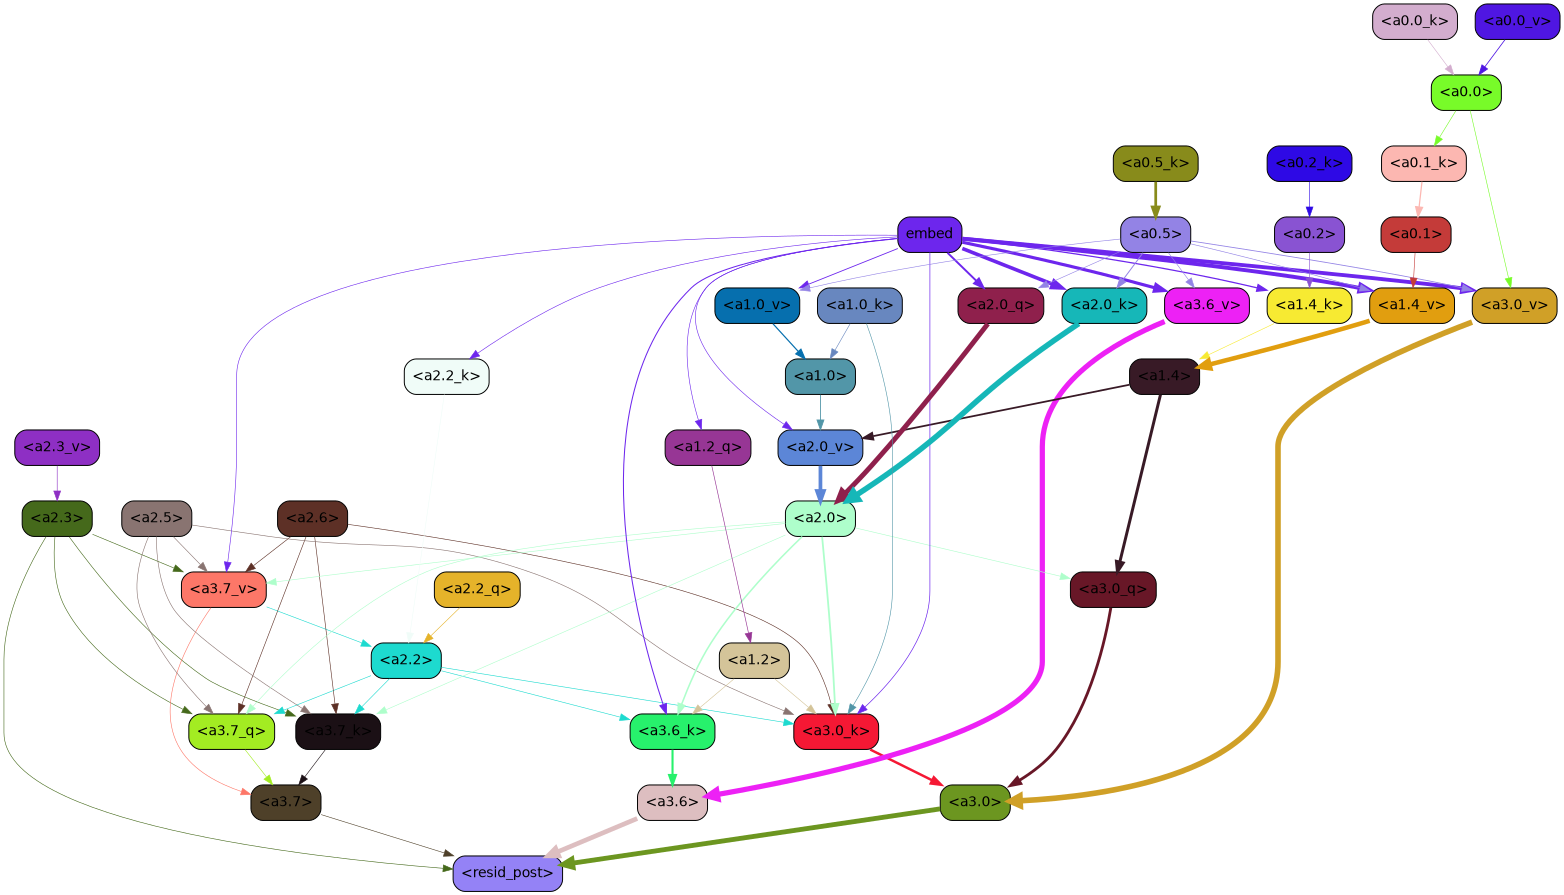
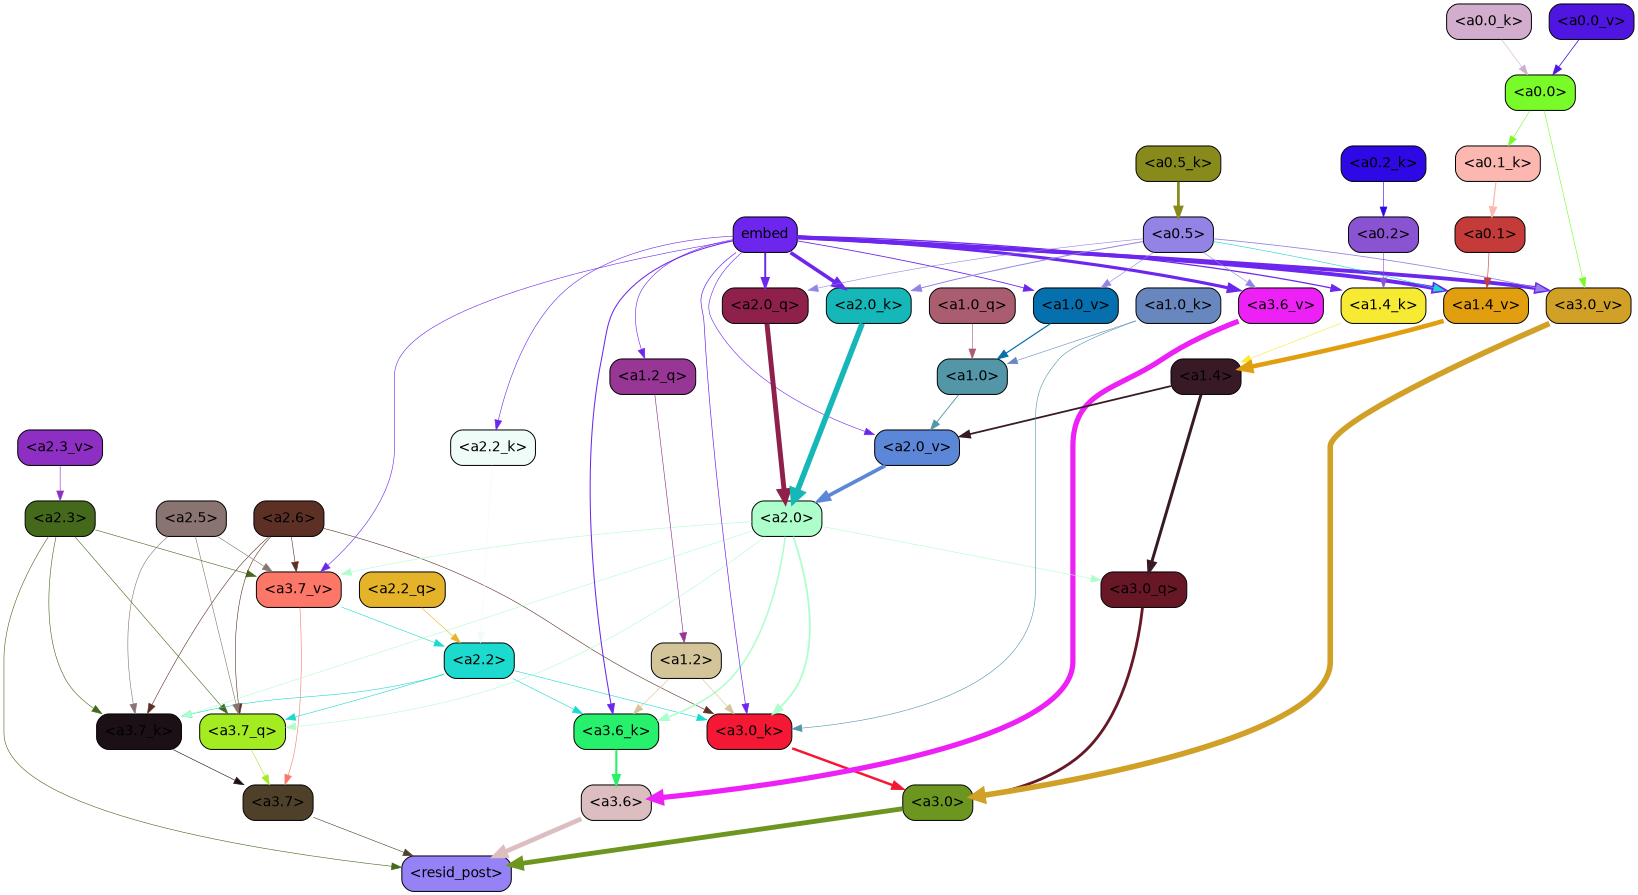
  strict digraph {
    splines=true
    node [color=black fontname=Helvetica shape=box style="filled, rounded"]
    edge [color="#6d26ed" penwidth=0.6]
    "<a3.7>" [fillcolor="#4e4029"]
    "<resid_post>" [fillcolor="#9482f6"]
    "<a3.6>" [fillcolor="#ddbec0"]
    "<a3.0>" [fillcolor="#6c9620"]
    "<a2.3>" [fillcolor="#45691b"]
    "<a3.7_q>" [fillcolor="#a3ec22"]
    "<a3.7_k>" [fillcolor="#1b1015"]
    "<a3.7_v>" [fillcolor="#fd7768"]
    "<a2.2>" [fillcolor="#1ddacf"]
    "<a3.0_q>" [fillcolor="#681727"]
    "<a3.6_k>" [fillcolor="#27f16c"]
    "<a3.0_k>" [fillcolor="#f51834"]
    "<a3.6_v>" [fillcolor="#ed21f5"]
    "<a3.0_v>" [fillcolor="#d0a027"]
    "<a2.6>" [fillcolor="#5d3026"]
    "<a2.5>" [fillcolor="#897471"]
    "<a2.0>" [fillcolor="#aefecb"]
    "<a1.4>" [fillcolor="#381a26"]
    "<a2.0_v>" [fillcolor="#5c86d7"]
    "<a1.2>" [fillcolor="#d4c499"]
    embed [fillcolor="#6d26ed"]
    "<a2.0_q>" [fillcolor="#8f204c"]
    "<a2.2_k>" [fillcolor="#f0fcf8"]
    "<a2.0_k>" [fillcolor="#16b7b8"]
    "<a1.2_q>" [fillcolor="#973695"]
    "<a1.4_k>" [fillcolor="#f7ea32"]
    "<a1.4_v>" [fillcolor="#e19e0f"]
    "<a1.0_v>" [fillcolor="#066fae"]
    "<a1.0>" [fillcolor="#5296a8"]
    "<a0.5>" [fillcolor="#9383e5"]
    "<a0.0>" [fillcolor="#78fb29"]
    "<a0.1_k>" [fillcolor="#fcb7b1"]
    "<a2.2_q>" [fillcolor="#e5b32a"]
    "<a2.3_v>" [fillcolor="#8e2fc4"]
+   "<a1.0_q>" [fillcolor="#aa5d6e"]
    "<a1.0_k>" [fillcolor="#6887bf"]
    "<a0.2>" [fillcolor="#8953d2"]
    "<a0.1>" [fillcolor="#c43b39"]
    "<a0.5_k>" [fillcolor="#888b1b"]
    "<a0.2_k>" [fillcolor="#2e09e5"]
    "<a0.0_k>" [fillcolor="#d3adce"]
    "<a0.0_v>" [fillcolor="#4f16e2"]
    "<a3.7>" -> "<resid_post>" [color="#4e4029"]
    "<a3.6>" -> "<resid_post>" [color="#ddbec0" penwidth=4.751592040061951]
    "<a3.0>" -> "<resid_post>" [color="#6c9620" penwidth=4.904066681861877]
    "<a2.3>" -> "<resid_post>" [color="#45691b"]
    "<a2.3>" -> "<a3.7_q>" [color="#45691b"]
    "<a2.3>" -> "<a3.7_k>" [color="#45691b"]
    "<a2.3>" -> "<a3.7_v>" [color="#45691b"]
    "<a3.7_q>" -> "<a3.7>" [color="#a3ec22"]
    "<a3.7_k>" -> "<a3.7>" [color="#1b1015"]
    "<a3.7_v>" -> "<a3.7>" [color="#fd7768"]
    "<a3.7_v>" -> "<a2.2>" [color="#1ddacf"]
    "<a2.2>" -> "<a3.7_q>" [color="#1ddacf"]
    "<a2.2>" -> "<a3.7_k>" [color="#1ddacf"]
    "<a2.2>" -> "<a3.6_k>" [color="#1ddacf"]
    "<a2.2>" -> "<a3.0_k>" [color="#1ddacf"]
    "<a3.0_q>" -> "<a3.0>" [color="#681727" penwidth=2.870753765106201]
    "<a3.6_k>" -> "<a3.6>" [color="#27f16c" penwidth=2.13908451795578]
    "<a3.0_k>" -> "<a3.0>" [color="#f51834" penwidth=2.520303964614868]
    "<a3.6_v>" -> "<a3.6>" [color="#ed21f5" penwidth=5.297133803367615]
    "<a3.0_v>" -> "<a3.0>" [color="#d0a027" penwidth=5.680712580680847]
    "<a2.6>" -> "<a3.7_q>" [color="#5d3026"]
    "<a2.6>" -> "<a3.7_k>" [color="#5d3026"]
    "<a2.6>" -> "<a3.7_v>" [color="#5d3026"]
    "<a2.6>" -> "<a3.0_k>" [color="#5d3026"]
    "<a2.5>" -> "<a3.7_q>" [color="#897471"]
    "<a2.5>" -> "<a3.7_k>" [color="#897471"]
    "<a2.5>" -> "<a3.7_v>" [color="#897471"]
-   "<a2.5>" -> "<a3.0_k>" [color="#897471"]
    "<a2.0>" -> "<a3.7_q>" [color="#aefecb"]
    "<a2.0>" -> "<a3.7_k>" [color="#aefecb"]
    "<a2.0>" -> "<a3.7_v>" [color="#aefecb"]
    "<a2.0>" -> "<a3.0_q>" [color="#aefecb"]
    "<a2.0>" -> "<a3.6_k>" [color="#aefecb" penwidth=1.5897698998451233]
    "<a2.0>" -> "<a3.0_k>" [color="#aefecb" penwidth=1.8405593037605286]
    "<a1.4>" -> "<a3.0_q>" [color="#381a26" penwidth=3.0185627341270447]
    "<a1.4>" -> "<a2.0_v>" [color="#381a26" penwidth=1.7970525026321411]
    "<a2.0_v>" -> "<a2.0>" [color="#5c86d7" penwidth=3.781584322452545]
    "<a1.2>" -> "<a3.6_k>" [color="#d4c499"]
    "<a1.2>" -> "<a3.0_k>" [color="#d4c499"]
    embed -> "<a3.7_v>"
    embed -> "<a3.6_k>" [penwidth=1.046662151813507]
    embed -> "<a3.0_k>" [penwidth=0.6995279788970947]
    embed -> "<a3.6_v>" [penwidth=3.1840110421180725]
    embed -> "<a3.0_v>" [penwidth=3.9005755856633186]
    embed -> "<a2.0_v>"
    embed -> "<a2.0_q>" [penwidth=1.9669389724731445]
    embed -> "<a2.2_k>"
    embed -> "<a2.0_k>" [penwidth=3.6898754835128784]
    embed -> "<a1.2_q>"
    embed -> "<a1.4_k>" [penwidth=1.2758672684431076]
    embed -> "<a1.4_v>" [penwidth=3.992354243993759]
    embed -> "<a1.0_v>" [penwidth=0.8768336176872253]
    "<a2.0_q>" -> "<a2.0>" [color="#8f204c" penwidth=5.0040658712387085]
    "<a2.2_k>" -> "<a2.2>" [color="#f0fcf8" penwidth=0.6304321400821209]
    "<a2.0_k>" -> "<a2.0>" [color="#16b7b8" penwidth=5.6445024609565735]
    "<a1.2_q>" -> "<a1.2>" [color="#973695" penwidth=0.6481351256370544]
    "<a1.4_k>" -> "<a1.4>" [color="#f7ea32"]
    "<a1.4_v>" -> "<a1.4>" [color="#e19e0f" penwidth=4.602061748504639]
    "<a1.0_v>" -> "<a1.0>" [color="#066fae" penwidth=1.227757602930069]
    "<a1.0>" -> "<a2.0_v>" [color="#5296a8" penwidth=0.8836666345596313]
    "<a0.5>" -> "<a3.6_v>" [color="#9383e5"]
    "<a0.5>" -> "<a3.0_v>" [color="#9383e5" penwidth=0.8493617177009583]
    "<a0.5>" -> "<a2.0_q>" [color="#9383e5"]
    "<a0.5>" -> "<a2.0_k>" [color="#9383e5" penwidth=0.9942188858985901]
-   "<a0.5>" -> "<a1.4_v>" [color="#9383e5" penwidth=0.6379710733890533]
+   "<a0.5>" -> "<a1.4_v>" [color="#1ddacf" penwidth=0.6379710733890533]
    "<a0.5>" -> "<a1.0_v>" [color="#9383e5"]
    "<a0.0>" -> "<a3.0_v>" [color="#78fb29"]
    "<a0.0>" -> "<a0.1_k>" [color="#78fb29"]
    "<a0.1_k>" -> "<a0.1>" [color="#fcb7b1" penwidth=1.281095266342163]
    "<a2.2_q>" -> "<a2.2>" [color="#e5b32a"]
    "<a2.3_v>" -> "<a2.3>" [color="#8e2fc4"]
+   "<a1.0_q>" -> "<a1.0>" [color="#aa5d6e"]
    "<a1.0_k>" -> "<a3.0_k>" [color="#5296a8"]
    "<a1.0_k>" -> "<a1.0>" [color="#6887bf"]
    "<a0.2>" -> "<a1.4_k>" [color="#8953d2"]
    "<a0.1>" -> "<a1.4_v>" [color="#c43b39"]
    "<a0.5_k>" -> "<a0.5>" [color="#888b1b" penwidth=2.7730584144592285]
    "<a0.2_k>" -> "<a0.2>" [color="#2e09e5"]
    "<a0.0_k>" -> "<a0.0>" [color="#d3adce"]
    "<a0.0_v>" -> "<a0.0>" [color="#4f16e2" penwidth=0.8196042068302631]
  }
